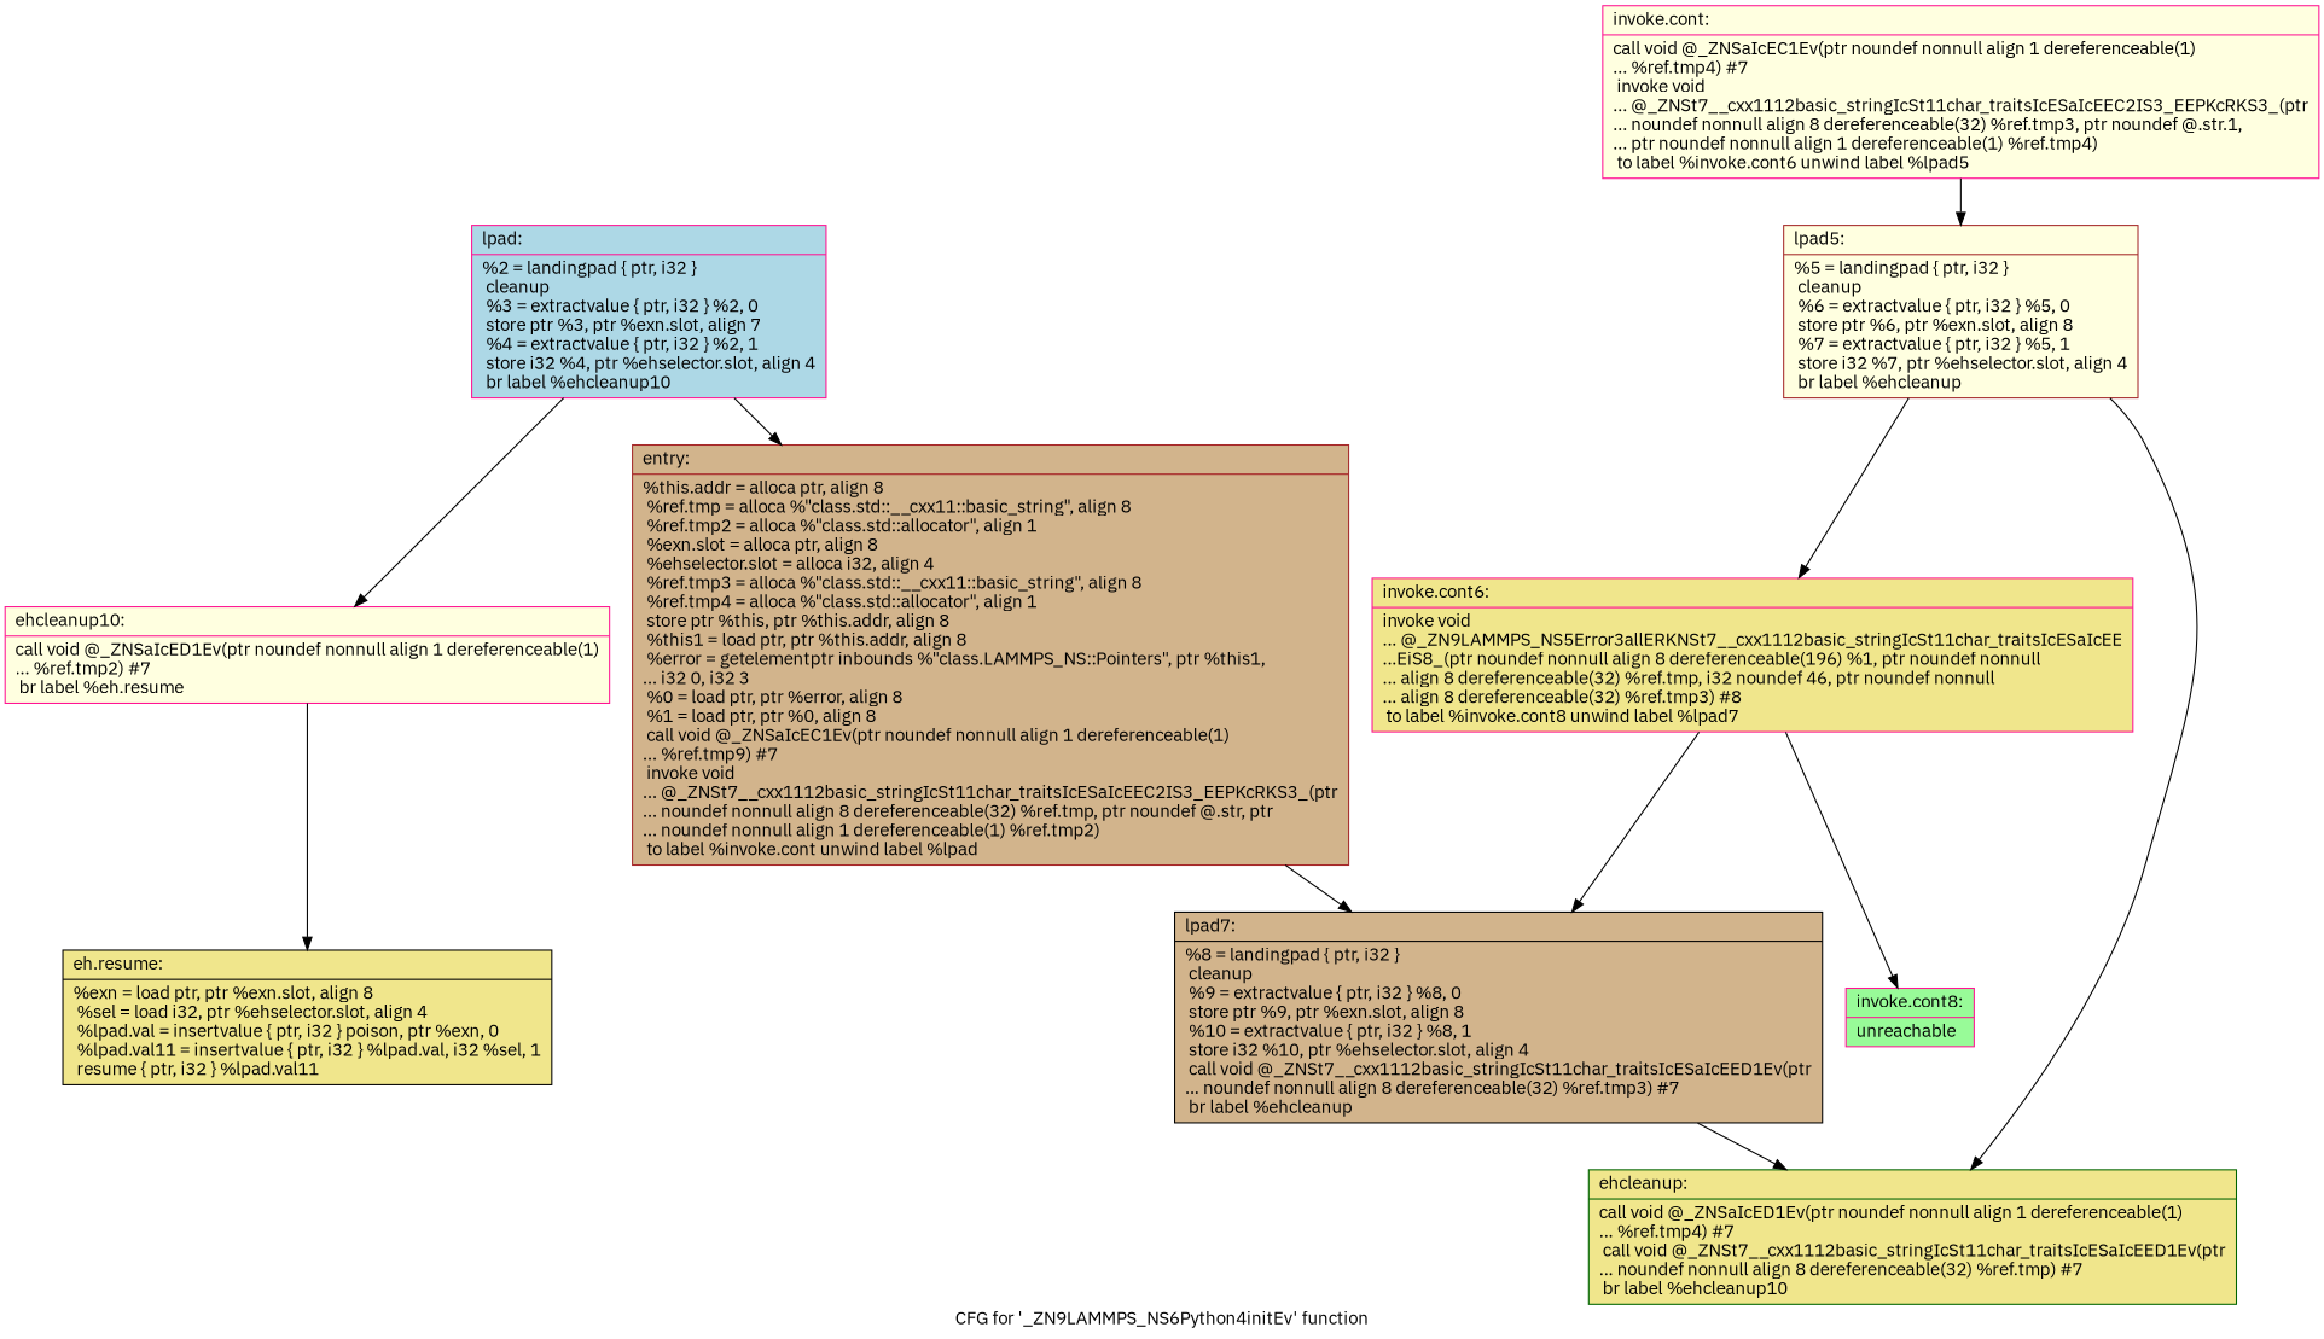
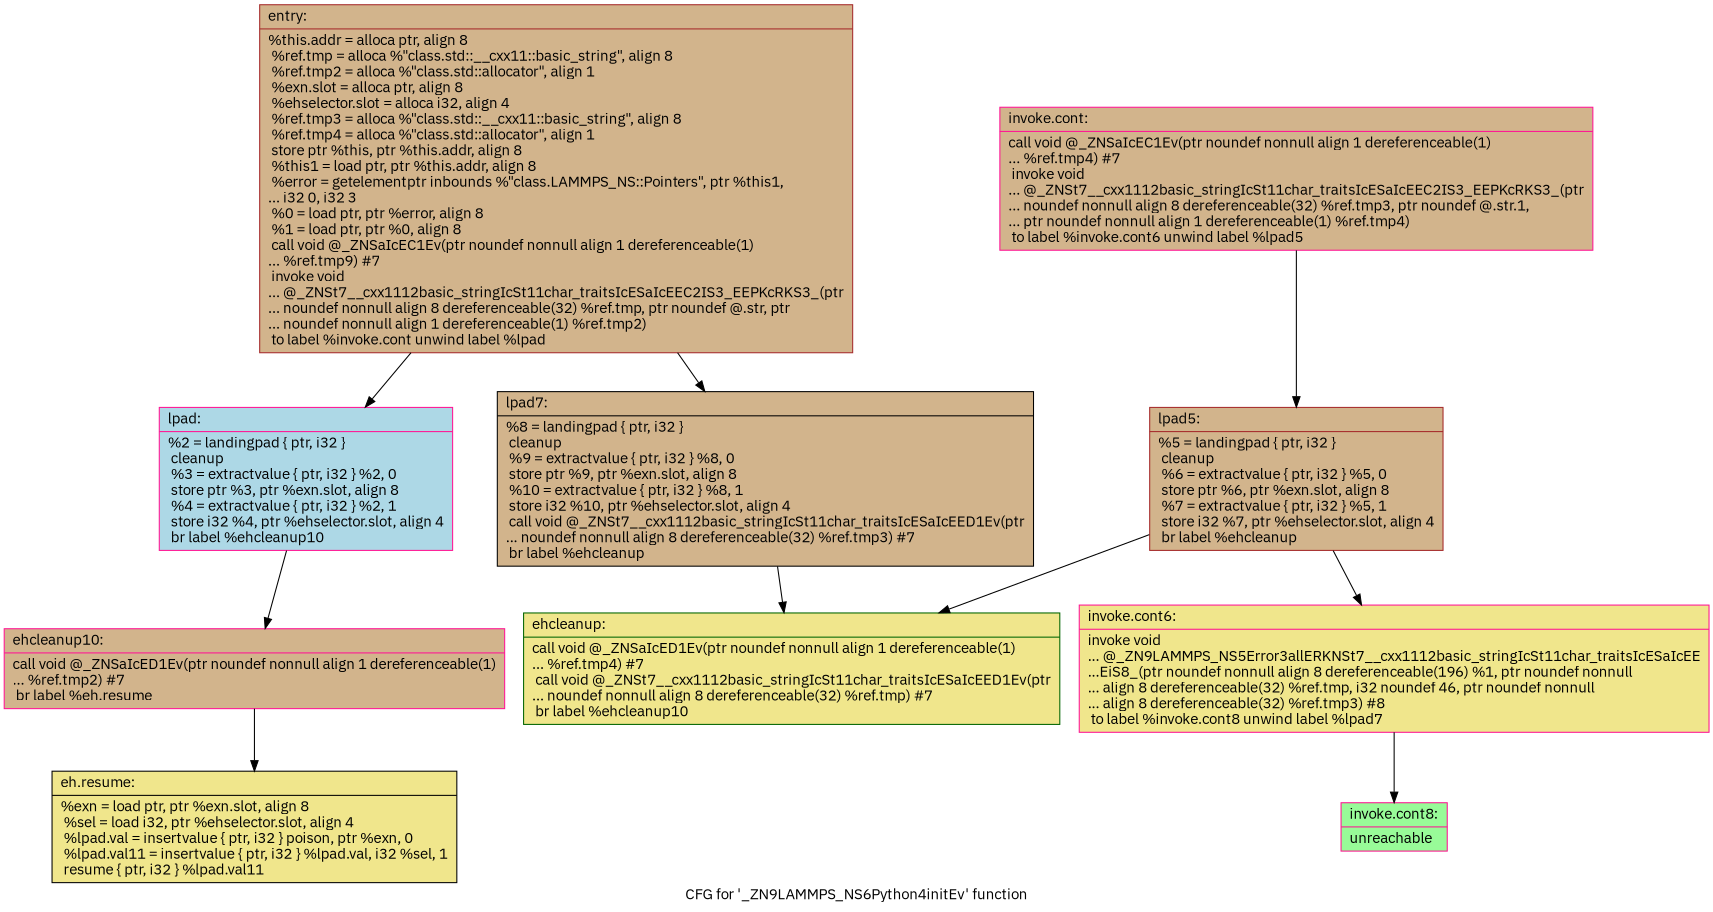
  digraph {
    fontname="IBM Plex Sans"
    label="CFG for '_ZN9LAMMPS_NS6Python4initEv' function"
    node [color=deeppink fillcolor=lightyellow fontname="IBM Plex Sans" shape=record style=filled]
    edge [fontname="IBM Plex Sans"]
    n1 [color=brown fillcolor=tan label="{entry:\l|  %this.addr = alloca ptr, align 8\l  %ref.tmp = alloca %\"class.std::__cxx11::basic_string\", align 8\l  %ref.tmp2 = alloca %\"class.std::allocator\", align 1\l  %exn.slot = alloca ptr, align 8\l  %ehselector.slot = alloca i32, align 4\l  %ref.tmp3 = alloca %\"class.std::__cxx11::basic_string\", align 8\l  %ref.tmp4 = alloca %\"class.std::allocator\", align 1\l  store ptr %this, ptr %this.addr, align 8\l  %this1 = load ptr, ptr %this.addr, align 8\l  %error = getelementptr inbounds %\"class.LAMMPS_NS::Pointers\", ptr %this1,\l... i32 0, i32 3\l  %0 = load ptr, ptr %error, align 8\l  %1 = load ptr, ptr %0, align 8\l  call void @_ZNSaIcEC1Ev(ptr noundef nonnull align 1 dereferenceable(1)\l... %ref.tmp9) #7\l  invoke void\l... @_ZNSt7__cxx1112basic_stringIcSt11char_traitsIcESaIcEEC2IS3_EEPKcRKS3_(ptr\l... noundef nonnull align 8 dereferenceable(32) %ref.tmp, ptr noundef @.str, ptr\l... noundef nonnull align 1 dereferenceable(1) %ref.tmp2)\l          to label %invoke.cont unwind label %lpad\l}"]
-   n2 [fillcolor=lightblue label="{lpad:\l|  %2 = landingpad \{ ptr, i32 \}\l          cleanup\l  %3 = extractvalue \{ ptr, i32 \} %2, 0\l  store ptr %3, ptr %exn.slot, align 7\l  %4 = extractvalue \{ ptr, i32 \} %2, 1\l  store i32 %4, ptr %ehselector.slot, align 4\l  br label %ehcleanup10\l}"]
+   n2 [fillcolor=lightblue label="{lpad:\l|  %2 = landingpad \{ ptr, i32 \}\l          cleanup\l  %3 = extractvalue \{ ptr, i32 \} %2, 0\l  store ptr %3, ptr %exn.slot, align 8\l  %4 = extractvalue \{ ptr, i32 \} %2, 1\l  store i32 %4, ptr %ehselector.slot, align 4\l  br label %ehcleanup10\l}"]
    n3 [color=black fillcolor=tan label="{lpad7:\l|  %8 = landingpad \{ ptr, i32 \}\l          cleanup\l  %9 = extractvalue \{ ptr, i32 \} %8, 0\l  store ptr %9, ptr %exn.slot, align 8\l  %10 = extractvalue \{ ptr, i32 \} %8, 1\l  store i32 %10, ptr %ehselector.slot, align 4\l  call void @_ZNSt7__cxx1112basic_stringIcSt11char_traitsIcESaIcEED1Ev(ptr\l... noundef nonnull align 8 dereferenceable(32) %ref.tmp3) #7\l  br label %ehcleanup\l}"]
-   n4 [label="{invoke.cont:\l|  call void @_ZNSaIcEC1Ev(ptr noundef nonnull align 1 dereferenceable(1)\l... %ref.tmp4) #7\l  invoke void\l... @_ZNSt7__cxx1112basic_stringIcSt11char_traitsIcESaIcEEC2IS3_EEPKcRKS3_(ptr\l... noundef nonnull align 8 dereferenceable(32) %ref.tmp3, ptr noundef @.str.1,\l... ptr noundef nonnull align 1 dereferenceable(1) %ref.tmp4)\l          to label %invoke.cont6 unwind label %lpad5\l}"]
-   n5 [color=brown label="{lpad5:\l|  %5 = landingpad \{ ptr, i32 \}\l          cleanup\l  %6 = extractvalue \{ ptr, i32 \} %5, 0\l  store ptr %6, ptr %exn.slot, align 8\l  %7 = extractvalue \{ ptr, i32 \} %5, 1\l  store i32 %7, ptr %ehselector.slot, align 4\l  br label %ehcleanup\l}"]
-   n6 [label="{ehcleanup10:\l|  call void @_ZNSaIcED1Ev(ptr noundef nonnull align 1 dereferenceable(1)\l... %ref.tmp2) #7\l  br label %eh.resume\l}"]
+   n4 [fillcolor=tan label="{invoke.cont:\l|  call void @_ZNSaIcEC1Ev(ptr noundef nonnull align 1 dereferenceable(1)\l... %ref.tmp4) #7\l  invoke void\l... @_ZNSt7__cxx1112basic_stringIcSt11char_traitsIcESaIcEEC2IS3_EEPKcRKS3_(ptr\l... noundef nonnull align 8 dereferenceable(32) %ref.tmp3, ptr noundef @.str.1,\l... ptr noundef nonnull align 1 dereferenceable(1) %ref.tmp4)\l          to label %invoke.cont6 unwind label %lpad5\l}"]
+   n5 [color=brown fillcolor=tan label="{lpad5:\l|  %5 = landingpad \{ ptr, i32 \}\l          cleanup\l  %6 = extractvalue \{ ptr, i32 \} %5, 0\l  store ptr %6, ptr %exn.slot, align 8\l  %7 = extractvalue \{ ptr, i32 \} %5, 1\l  store i32 %7, ptr %ehselector.slot, align 4\l  br label %ehcleanup\l}"]
+   n6 [fillcolor=tan label="{ehcleanup10:\l|  call void @_ZNSaIcED1Ev(ptr noundef nonnull align 1 dereferenceable(1)\l... %ref.tmp2) #7\l  br label %eh.resume\l}"]
    n7 [fillcolor=khaki label="{invoke.cont6:\l|  invoke void\l... @_ZN9LAMMPS_NS5Error3allERKNSt7__cxx1112basic_stringIcSt11char_traitsIcESaIcEE\l...EiS8_(ptr noundef nonnull align 8 dereferenceable(196) %1, ptr noundef nonnull\l... align 8 dereferenceable(32) %ref.tmp, i32 noundef 46, ptr noundef nonnull\l... align 8 dereferenceable(32) %ref.tmp3) #8\l          to label %invoke.cont8 unwind label %lpad7\l}"]
    n8 [fillcolor=palegreen label="{invoke.cont8:\l|  unreachable\l}"]
    n9 [color=darkgreen fillcolor=khaki label="{ehcleanup:\l|  call void @_ZNSaIcED1Ev(ptr noundef nonnull align 1 dereferenceable(1)\l... %ref.tmp4) #7\l  call void @_ZNSt7__cxx1112basic_stringIcSt11char_traitsIcESaIcEED1Ev(ptr\l... noundef nonnull align 8 dereferenceable(32) %ref.tmp) #7\l  br label %ehcleanup10\l}"]
    n10 [color=black fillcolor=khaki label="{eh.resume:\l|  %exn = load ptr, ptr %exn.slot, align 8\l  %sel = load i32, ptr %ehselector.slot, align 4\l  %lpad.val = insertvalue \{ ptr, i32 \} poison, ptr %exn, 0\l  %lpad.val11 = insertvalue \{ ptr, i32 \} %lpad.val, i32 %sel, 1\l  resume \{ ptr, i32 \} %lpad.val11\l}"]
-   n2 -> n1
+   n1 -> n2
    n1 -> n3
    n2 -> n6
    n3 -> n9
    n4 -> n5
    n5 -> n7
    n5 -> n9
    n6 -> n10
-   n7 -> n3
    n7 -> n8
  }
